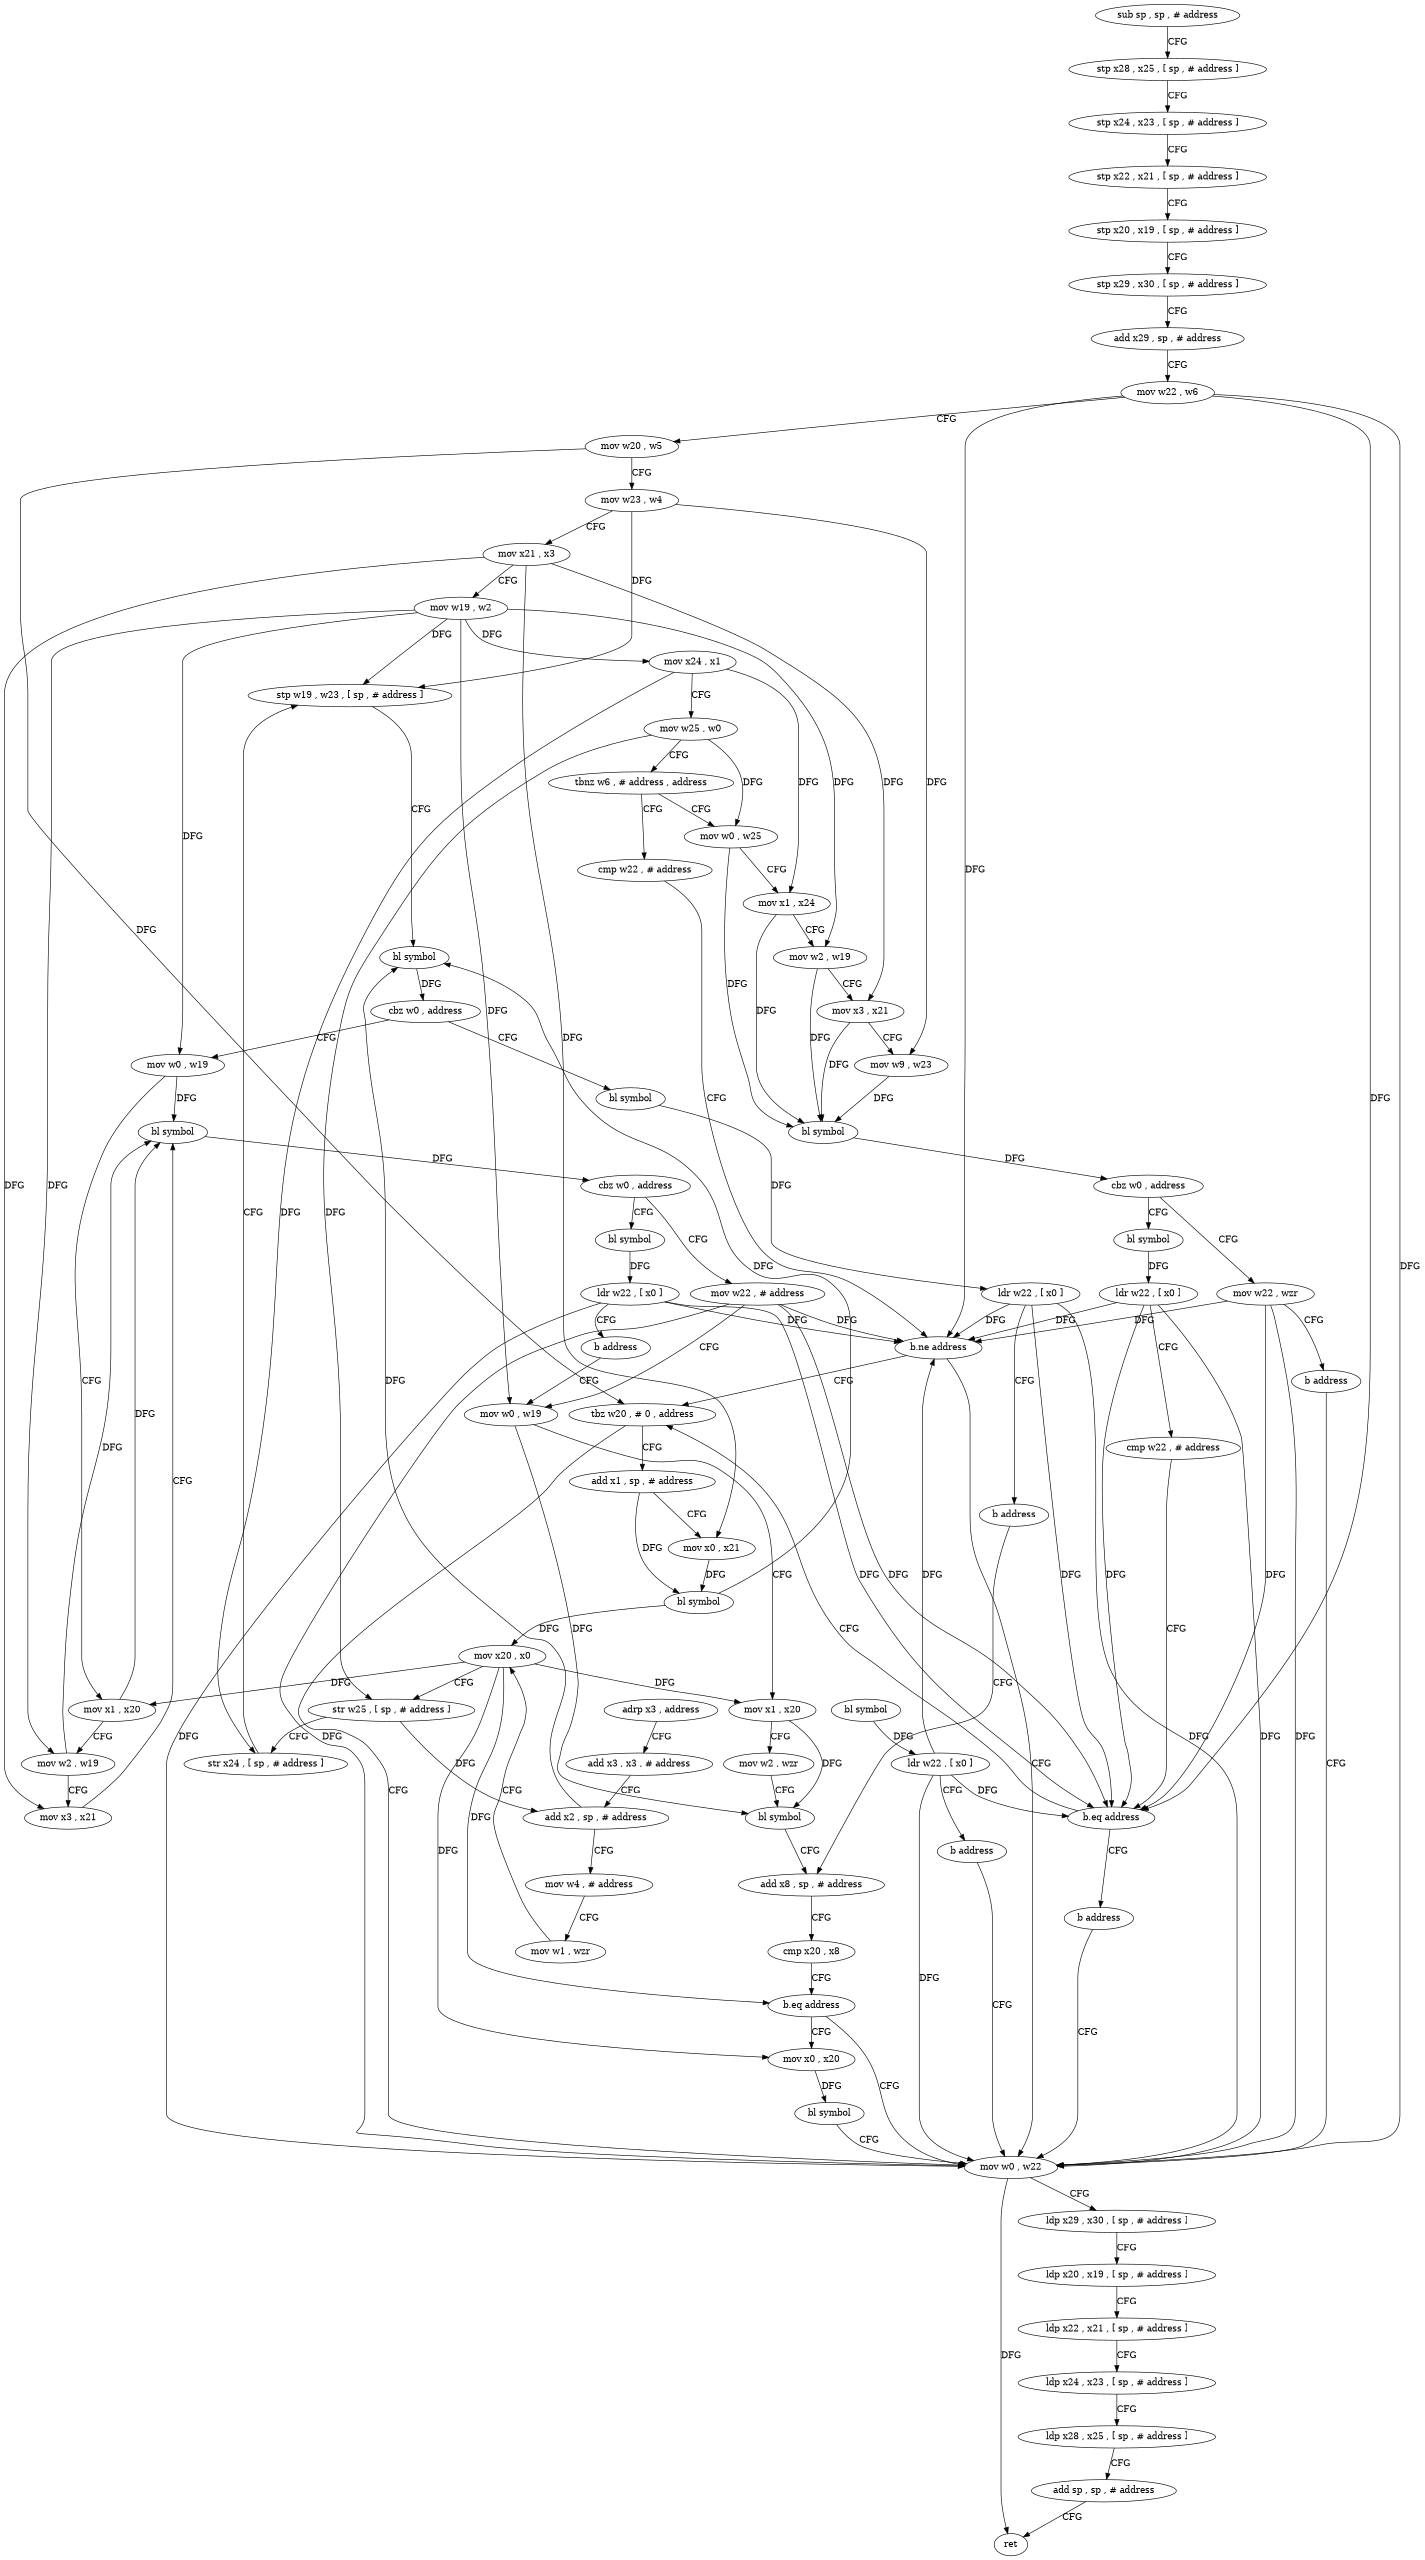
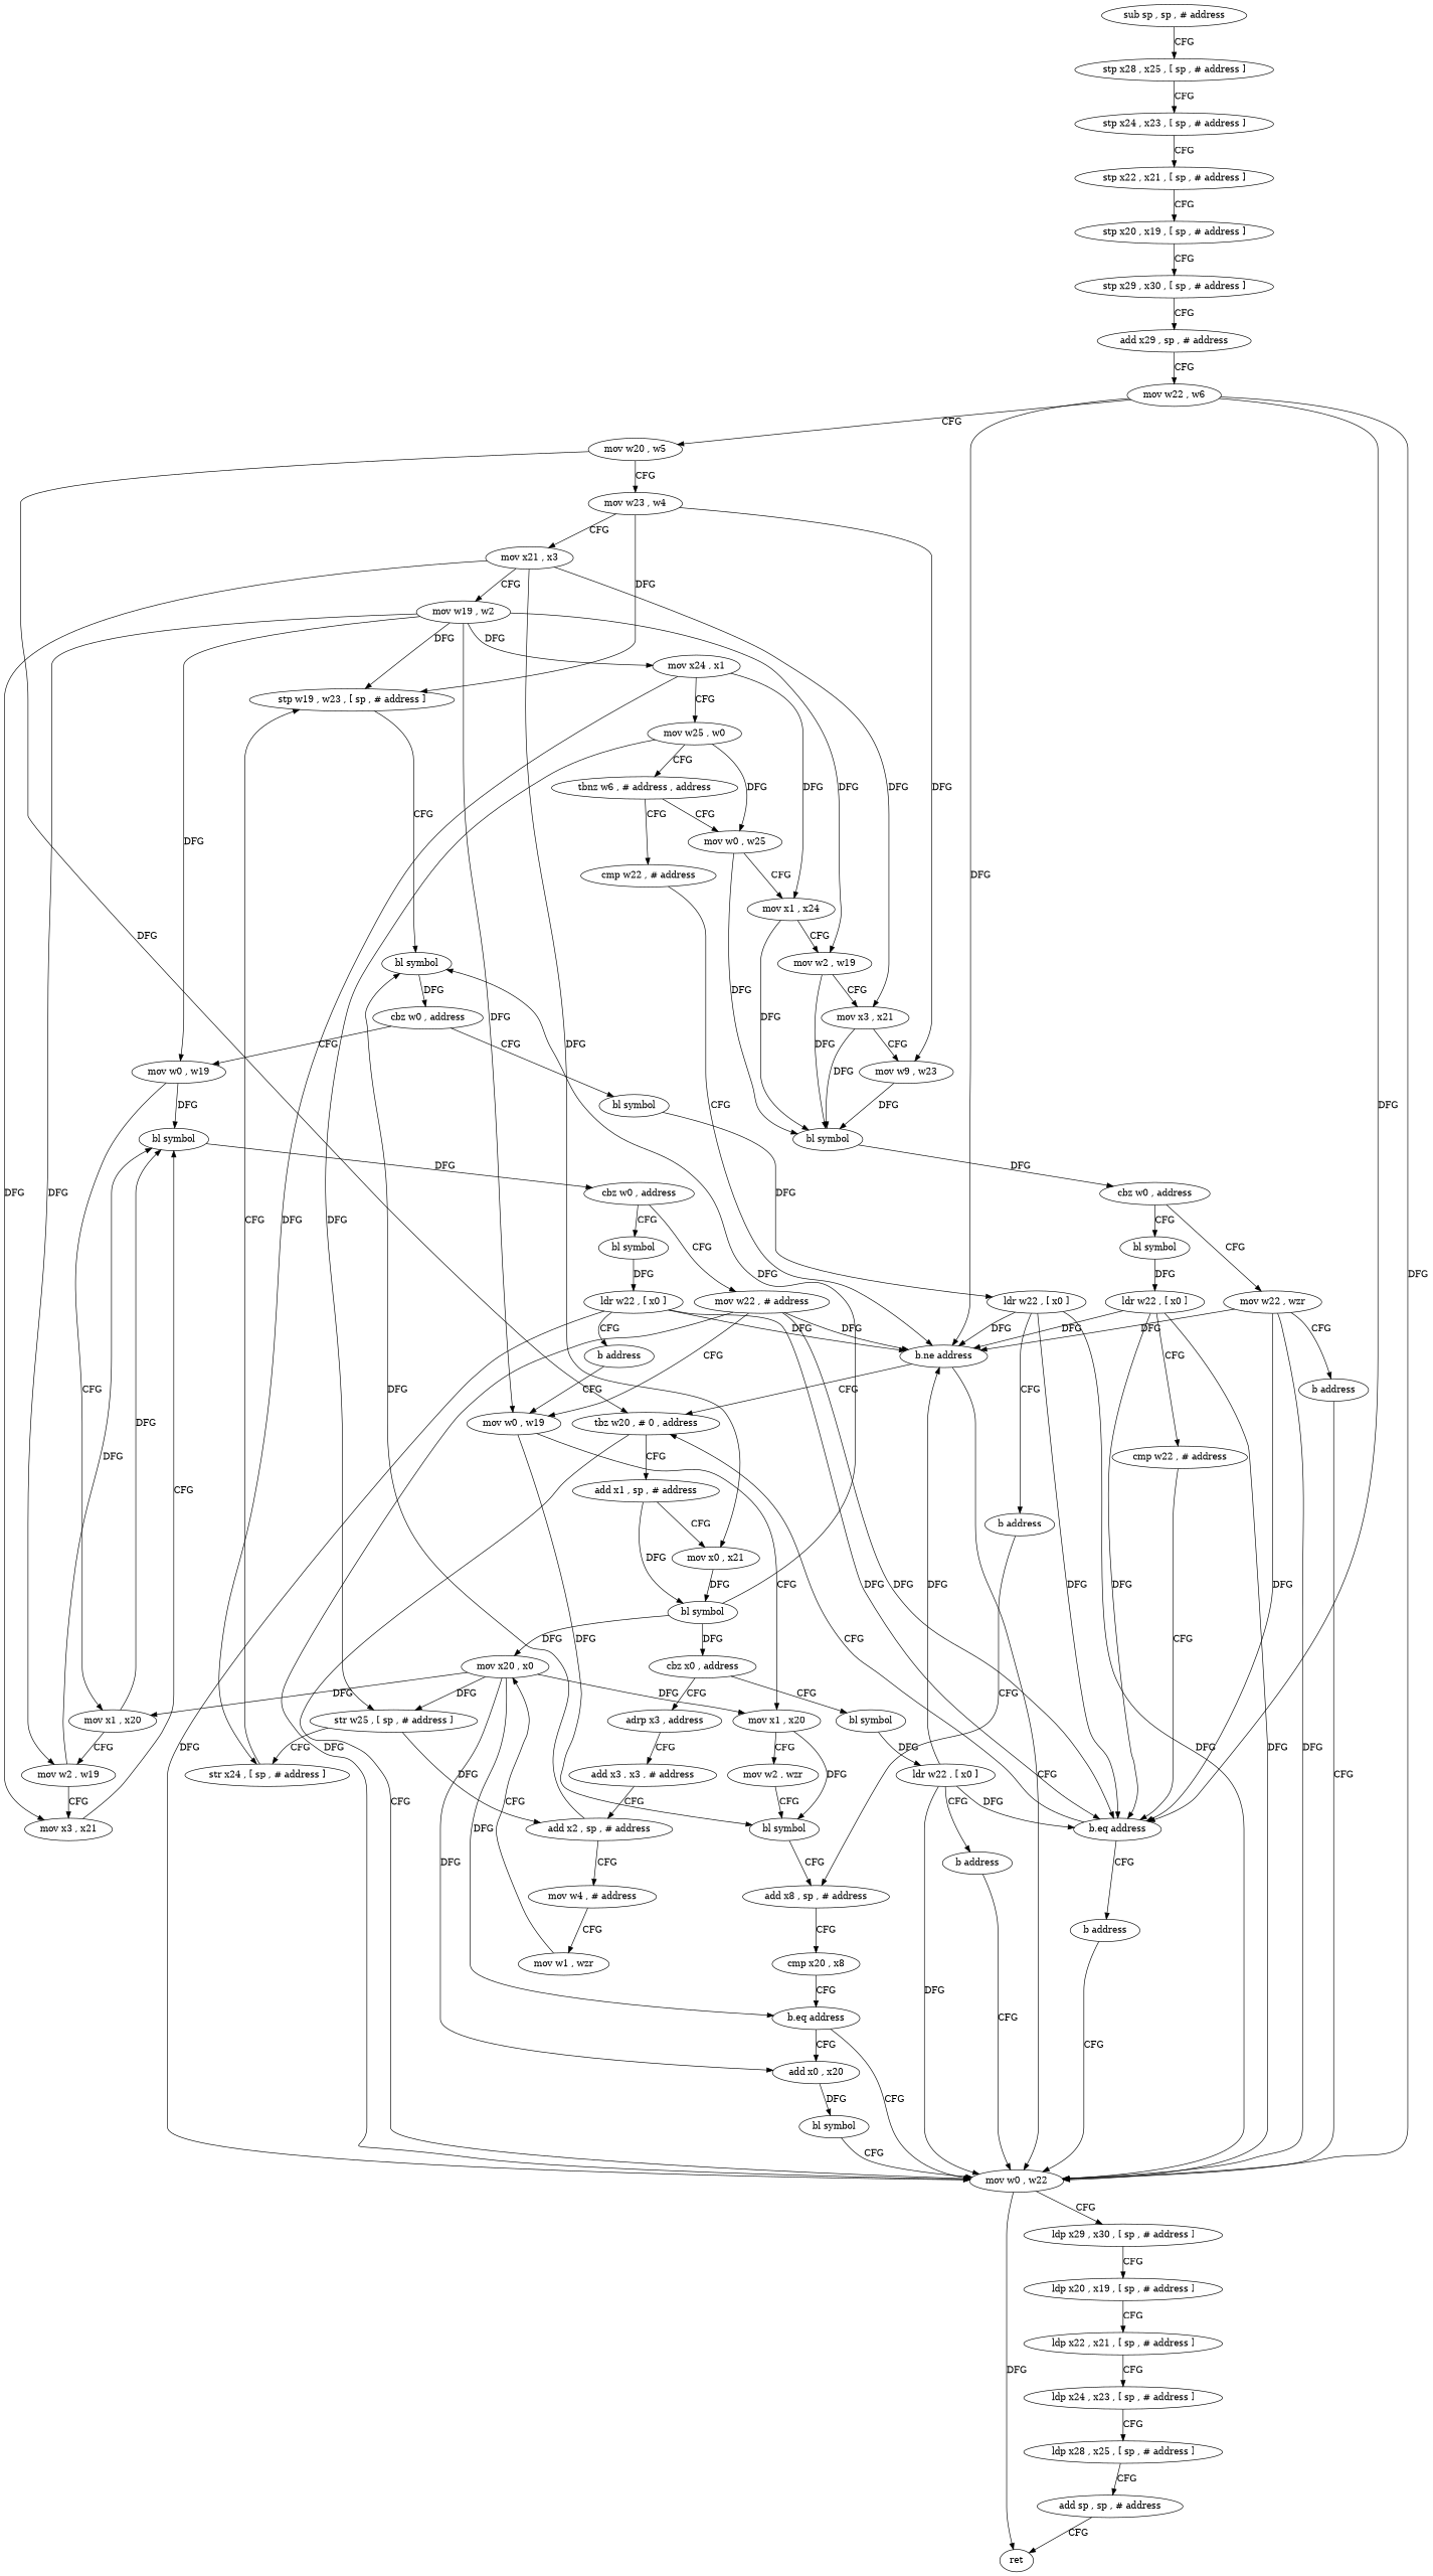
  digraph {
    n1 [label="sub sp , sp , # address"]
    n2 [label="stp x28 , x25 , [ sp , # address ]"]
    n3 [label="stp x24 , x23 , [ sp , # address ]"]
    n4 [label="stp x22 , x21 , [ sp , # address ]"]
    n5 [label="stp x20 , x19 , [ sp , # address ]"]
    n6 [label="stp x29 , x30 , [ sp , # address ]"]
    n7 [label="add x29 , sp , # address"]
    n8 [label="mov w22 , w6"]
    n9 [label="mov w20 , w5"]
    n10 [label="b.ne address"]
    n11 [label="mov w0 , w22"]
    n12 [label="b.eq address"]
    n13 [label="mov w23 , w4"]
    n14 [label="tbz w20 , # 0 , address"]
    n15 [label="ldp x29 , x30 , [ sp , # address ]"]
    n16 [label=ret]
    n17 [label="b address"]
    n18 [label="mov x21 , x3"]
    n19 [label="mov w9 , w23"]
    n20 [label="stp w19 , w23 , [ sp , # address ]"]
    n21 [label="add x1 , sp , # address"]
    n22 [label="mov w19 , w2"]
    n23 [label="mov x3 , x21"]
    n24 [label="mov x0 , x21"]
    n25 [label="mov x3 , x21"]
    n26 [label="bl symbol"]
    n27 [label="bl symbol"]
    n28 [label="mov x24 , x1"]
    n29 [label="mov w2 , w19"]
    n30 [label="mov w0 , w19"]
    n31 [label="mov w2 , w19"]
    n32 [label="mov w0 , w19"]
    n33 [label="bl symbol"]
    n34 [label="bl symbol"]
    n35 [label="mov w25 , w0"]
    n36 [label="mov x1 , x24"]
    n37 [label="str x24 , [ sp , # address ]"]
    n38 [label="mov x1 , x20"]
    n39 [label="mov x1 , x20"]
    n40 [label="bl symbol"]
    n41 [label="tbnz w6 , # address , address"]
    n42 [label="mov w0 , w25"]
    n43 [label="str w25 , [ sp , # address ]"]
    n44 [label="cmp w22 , # address"]
    n45 [label="add x2 , sp , # address"]
    n46 [label="cbz w0 , address"]
    n47 [label="mov w22 , wzr"]
    n48 [label="bl symbol"]
    n49 [label="b address"]
    n50 [label="ldr w22 , [ x0 ]"]
    n51 [label="cmp w22 , # address"]
    n52 [label="ldp x20 , x19 , [ sp , # address ]"]
    n53 [label="ldp x22 , x21 , [ sp , # address ]"]
    n54 [label="ldp x24 , x23 , [ sp , # address ]"]
    n55 [label="ldp x28 , x25 , [ sp , # address ]"]
    n56 [label="add sp , sp , # address"]
+   n57 [label="cbz x0 , address"]
    n58 [label="mov x20 , x0"]
    n59 [label="bl symbol"]
    n60 [label="adrp x3 , address"]
    n61 [label="b.eq address"]
-   n62 [label="mov x0 , x20"]
+   n62 [label="add x0 , x20"]
    n63 [label="cbz w0 , address"]
    n64 [label="ldr w22 , [ x0 ]"]
    n65 [label="add x3 , x3 , # address"]
    n66 [label="b address"]
    n67 [label="mov w4 , # address"]
    n68 [label="mov w1 , wzr"]
    n69 [label="bl symbol"]
    n70 [label="mov w2 , wzr"]
    n71 [label="bl symbol"]
    n72 [label="ldr w22 , [ x0 ]"]
    n73 [label="cbz w0 , address"]
    n74 [label="b address"]
    n75 [label="mov w22 , # address"]
    n76 [label="bl symbol"]
    n77 [label="ldr w22 , [ x0 ]"]
    n78 [label="b address"]
    n79 [label="add x8 , sp , # address"]
    n80 [label="cmp x20 , x8"]
    n1 -> n2 [label=CFG]
    n2 -> n3 [label=CFG]
    n3 -> n4 [label=CFG]
    n4 -> n5 [label=CFG]
    n5 -> n6 [label=CFG]
    n6 -> n7 [label=CFG]
    n7 -> n8 [label=CFG]
    n8 -> n9 [label=CFG]
    n8 -> n10 [label=DFG]
    n8 -> n11 [label=DFG]
    n8 -> n12 [label=DFG]
    n9 -> n13 [label=CFG]
    n9 -> n14 [label=DFG]
    n10 -> n11 [label=CFG]
    n10 -> n14 [label=CFG]
    n11 -> n15 [label=CFG]
    n11 -> n16 [label=DFG]
    n12 -> n14 [label=CFG]
    n12 -> n17 [label=CFG]
    n13 -> n18 [label=CFG]
    n13 -> n19 [label=DFG]
    n13 -> n20 [label=DFG]
    n14 -> n11 [label=CFG]
    n14 -> n21 [label=CFG]
    n15 -> n52 [label=CFG]
    n17 -> n11 [label=CFG]
    n18 -> n22 [label=CFG]
    n18 -> n23 [label=DFG]
    n18 -> n24 [label=DFG]
    n18 -> n25 [label=DFG]
    n19 -> n26 [label=DFG]
    n20 -> n27 [label=CFG]
    n21 -> n24 [label=CFG]
    n21 -> n33 [label=DFG]
    n22 -> n20 [label=DFG]
    n22 -> n28 [label=DFG]
    n22 -> n29 [label=DFG]
    n22 -> n30 [label=DFG]
    n22 -> n31 [label=DFG]
    n22 -> n32 [label=DFG]
    n23 -> n19 [label=CFG]
    n23 -> n26 [label=DFG]
    n24 -> n33 [label=DFG]
    n25 -> n34 [label=CFG]
    n26 -> n46 [label=DFG]
    n27 -> n63 [label=DFG]
    n28 -> n35 [label=CFG]
    n28 -> n36 [label=DFG]
    n28 -> n37 [label=DFG]
    n29 -> n23 [label=CFG]
    n29 -> n26 [label=DFG]
    n30 -> n34 [label=DFG]
    n30 -> n38 [label=CFG]
    n31 -> n25 [label=CFG]
    n31 -> n34 [label=DFG]
    n32 -> n39 [label=CFG]
    n32 -> n40 [label=DFG]
    n33 -> n27 [label=DFG]
+   n33 -> n57 [label=DFG]
    n33 -> n58 [label=DFG]
    n34 -> n73 [label=DFG]
    n35 -> n41 [label=CFG]
    n35 -> n42 [label=DFG]
    n35 -> n43 [label=DFG]
    n36 -> n26 [label=DFG]
    n36 -> n29 [label=CFG]
    n37 -> n20 [label=CFG]
    n38 -> n31 [label=CFG]
    n38 -> n34 [label=DFG]
    n39 -> n40 [label=DFG]
    n39 -> n70 [label=CFG]
    n40 -> n79 [label=CFG]
    n41 -> n42 [label=CFG]
    n41 -> n44 [label=CFG]
    n42 -> n26 [label=DFG]
    n42 -> n36 [label=CFG]
    n43 -> n37 [label=CFG]
    n43 -> n45 [label=DFG]
    n44 -> n10 [label=CFG]
    n45 -> n27 [label=DFG]
    n45 -> n67 [label=CFG]
    n46 -> n47 [label=CFG]
    n46 -> n48 [label=CFG]
    n47 -> n10 [label=DFG]
    n47 -> n11 [label=DFG]
    n47 -> n12 [label=DFG]
    n47 -> n49 [label=CFG]
    n48 -> n50 [label=DFG]
    n49 -> n11 [label=CFG]
    n50 -> n10 [label=DFG]
    n50 -> n11 [label=DFG]
    n50 -> n12 [label=DFG]
    n50 -> n51 [label=CFG]
    n51 -> n12 [label=CFG]
    n52 -> n53 [label=CFG]
    n53 -> n54 [label=CFG]
    n54 -> n55 [label=CFG]
    n55 -> n56 [label=CFG]
    n56 -> n16 [label=CFG]
+   n57 -> n59 [label=CFG]
+   n57 -> n60 [label=CFG]
    n58 -> n38 [label=DFG]
    n58 -> n39 [label=DFG]
-   n58 -> n43 [label=CFG]
+   n58 -> n43 [label=DFG]
    n58 -> n61 [label=DFG]
    n58 -> n62 [label=DFG]
    n59 -> n64 [label=DFG]
    n60 -> n65 [label=CFG]
    n61 -> n11 [label=CFG]
    n61 -> n62 [label=CFG]
    n62 -> n69 [label=DFG]
    n63 -> n30 [label=CFG]
    n63 -> n71 [label=CFG]
    n64 -> n10 [label=DFG]
    n64 -> n11 [label=DFG]
    n64 -> n12 [label=DFG]
    n64 -> n66 [label=CFG]
    n65 -> n45 [label=CFG]
    n66 -> n11 [label=CFG]
    n67 -> n68 [label=CFG]
    n68 -> n58 [label=CFG]
    n69 -> n11 [label=CFG]
    n70 -> n40 [label=CFG]
    n71 -> n72 [label=DFG]
    n72 -> n10 [label=DFG]
    n72 -> n11 [label=DFG]
    n72 -> n12 [label=DFG]
    n72 -> n74 [label=CFG]
    n73 -> n75 [label=CFG]
    n73 -> n76 [label=CFG]
    n74 -> n79 [label=CFG]
    n75 -> n10 [label=DFG]
    n75 -> n11 [label=DFG]
    n75 -> n12 [label=DFG]
    n75 -> n32 [label=CFG]
    n76 -> n77 [label=DFG]
    n77 -> n10 [label=DFG]
    n77 -> n11 [label=DFG]
    n77 -> n12 [label=DFG]
    n77 -> n78 [label=CFG]
    n78 -> n32 [label=CFG]
    n79 -> n80 [label=CFG]
    n80 -> n61 [label=CFG]
  }
